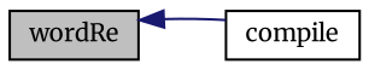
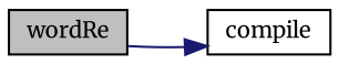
  digraph {
    rankdir=LR
    fontname=Merriweather
    node [color=black fontname=Merriweather fontsize=10 shape=record]
    n1 [fillcolor=grey75 fontcolor=black height=0.2 label=wordRe style=filled width=0.4]
    n2 [height=0.2 label=compile width=0.4]
-   n2 -> n1 [color=midnightblue fontname=Merriweather fontsize=10 labelfontname=Helvetica labelfontsize=10 style=solid]
+   n1 -> n2 [color=midnightblue fontname=Merriweather fontsize=10 labelfontname=Helvetica labelfontsize=10 style=solid]
  }
